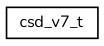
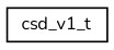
  digraph {
    rankdir=LR
    fontname=Nunito
-   n1 [color=black fillcolor=white fontname=Nunito fontsize=10 height=0.2 label=csd_v7_t shape=record style=filled width=0.4]
+   n1 [color=black fillcolor=white fontname=Nunito fontsize=10 height=0.2 label=csd_v1_t shape=record style=filled width=0.4]
  }
